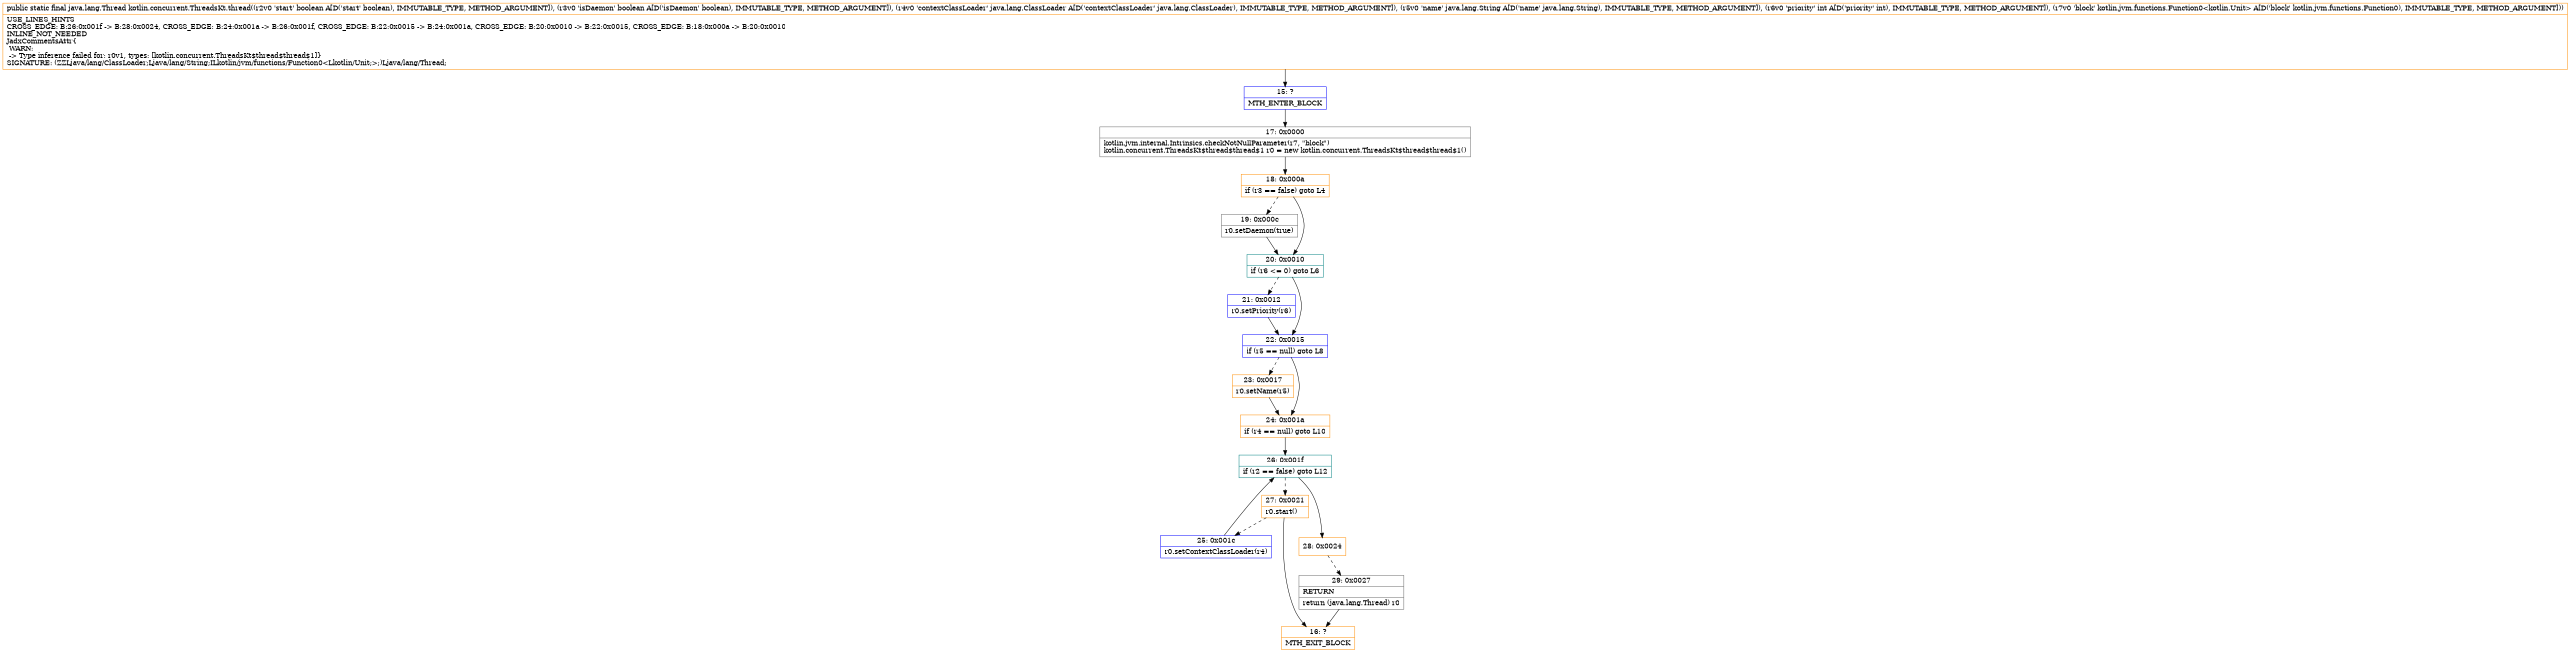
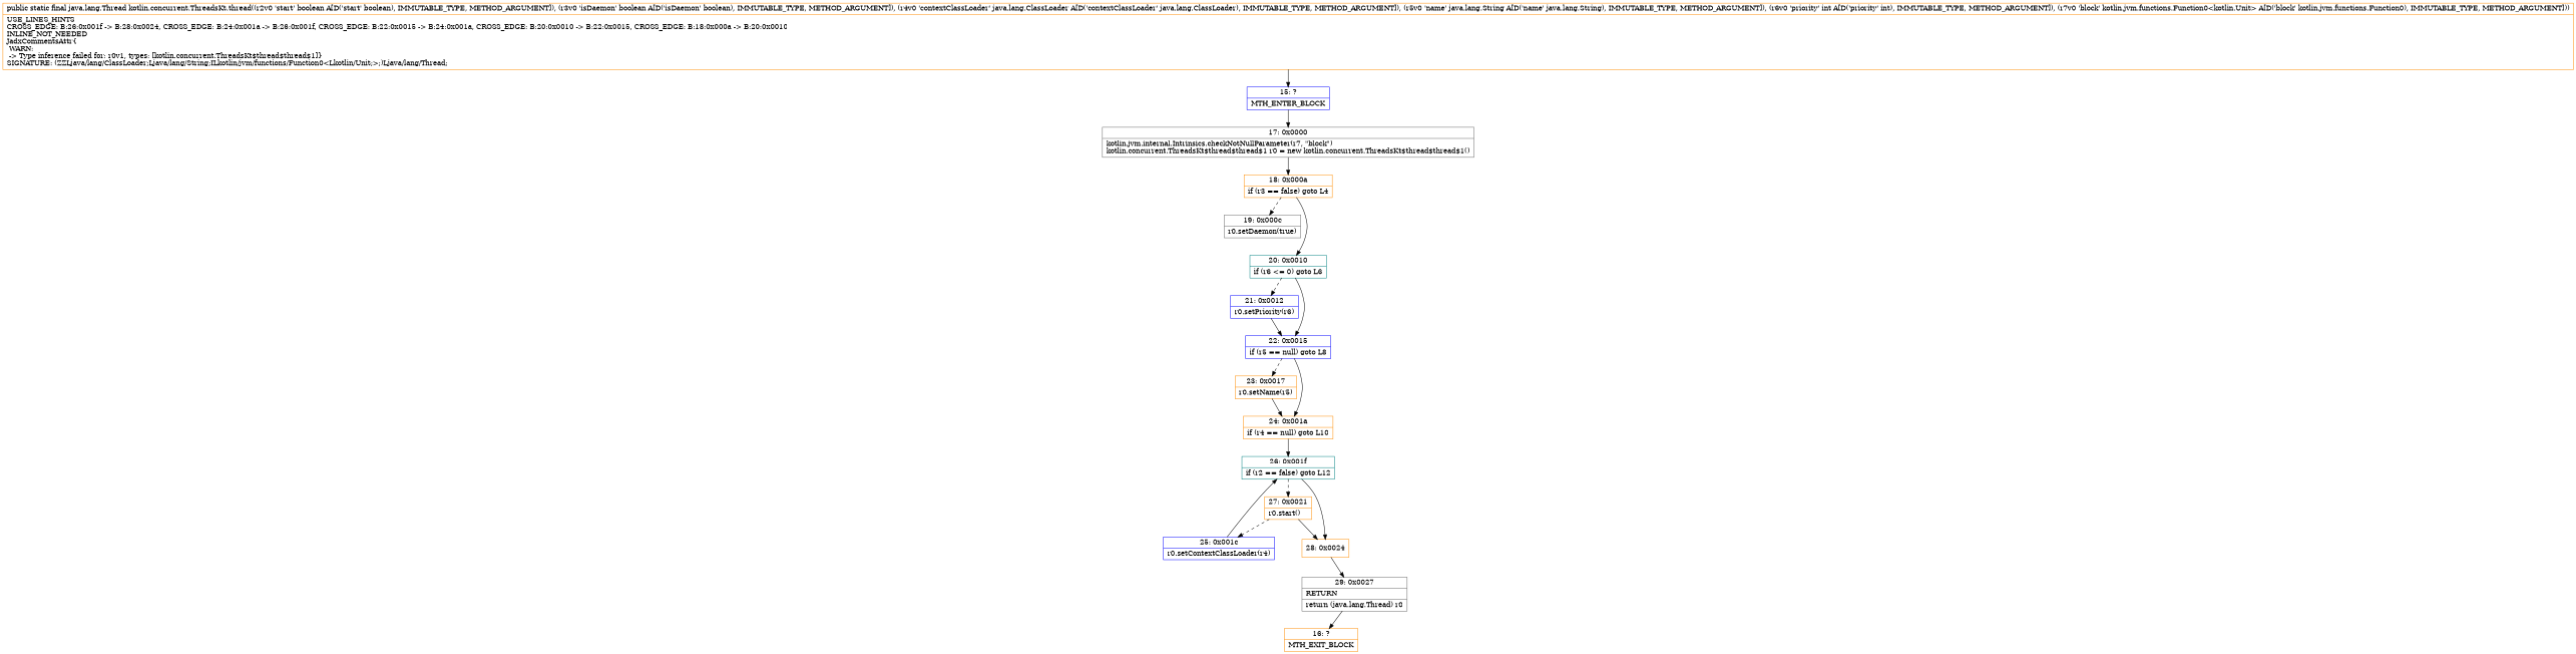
  digraph {
    node [color=darkorange shape=record]
    n1 [color=blue label="{15\:\ ?|MTH_ENTER_BLOCK\l}"]
    n2 [color=gray40 label="{17\:\ 0x0000|kotlin.jvm.internal.Intrinsics.checkNotNullParameter(r7, \"block\")\lkotlin.concurrent.ThreadsKt$thread$thread$1 r0 = new kotlin.concurrent.ThreadsKt$thread$thread$1()\l}"]
    n3 [label="{18\:\ 0x000a|if (r3 == false) goto L4\l}"]
    n4 [color=gray40 label="{19\:\ 0x000c|r0.setDaemon(true)\l}"]
    n5 [color=teal label="{20\:\ 0x0010|if (r6 \<= 0) goto L6\l}"]
    n6 [color=blue label="{21\:\ 0x0012|r0.setPriority(r6)\l}"]
    n7 [color=blue label="{22\:\ 0x0015|if (r5 == null) goto L8\l}"]
    n8 [label="{23\:\ 0x0017|r0.setName(r5)\l}"]
    n9 [label="{24\:\ 0x001a|if (r4 == null) goto L10\l}"]
    n10 [color=teal label="{26\:\ 0x001f|if (r2 == false) goto L12\l}"]
    n11 [color=blue label="{25\:\ 0x001c|r0.setContextClassLoader(r4)\l}"]
    n12 [label="{27\:\ 0x0021|r0.start()\l}"]
    n13 [label="{28\:\ 0x0024}"]
    n14 [color=gray40 label="{29\:\ 0x0027|RETURN\l|return (java.lang.Thread) r0\l}"]
    n15 [label="{16\:\ ?|MTH_EXIT_BLOCK\l}"]
    n16 [label="{public static final java.lang.Thread kotlin.concurrent.ThreadsKt.thread((r2v0 'start' boolean A[D('start' boolean), IMMUTABLE_TYPE, METHOD_ARGUMENT]), (r3v0 'isDaemon' boolean A[D('isDaemon' boolean), IMMUTABLE_TYPE, METHOD_ARGUMENT]), (r4v0 'contextClassLoader' java.lang.ClassLoader A[D('contextClassLoader' java.lang.ClassLoader), IMMUTABLE_TYPE, METHOD_ARGUMENT]), (r5v0 'name' java.lang.String A[D('name' java.lang.String), IMMUTABLE_TYPE, METHOD_ARGUMENT]), (r6v0 'priority' int A[D('priority' int), IMMUTABLE_TYPE, METHOD_ARGUMENT]), (r7v0 'block' kotlin.jvm.functions.Function0\<kotlin.Unit\> A[D('block' kotlin.jvm.functions.Function0), IMMUTABLE_TYPE, METHOD_ARGUMENT]))  | USE_LINES_HINTS\lCROSS_EDGE: B:26:0x001f \-\> B:28:0x0024, CROSS_EDGE: B:24:0x001a \-\> B:26:0x001f, CROSS_EDGE: B:22:0x0015 \-\> B:24:0x001a, CROSS_EDGE: B:20:0x0010 \-\> B:22:0x0015, CROSS_EDGE: B:18:0x000a \-\> B:20:0x0010\lINLINE_NOT_NEEDED\lJadxCommentsAttr\{\l WARN: \l \-\> Type inference failed for: r0v1, types: [kotlin.concurrent.ThreadsKt$thread$thread$1]\}\lSIGNATURE: (ZZLjava\/lang\/ClassLoader;Ljava\/lang\/String;ILkotlin\/jvm\/functions\/Function0\<Lkotlin\/Unit;\>;)Ljava\/lang\/Thread;\l}"]
    n1 -> n2
    n2 -> n3
    n3 -> n4 [style=dashed]
    n3 -> n5
-   n4 -> n5
    n5 -> n6 [style=dashed]
    n5 -> n7
    n6 -> n7
    n7 -> n8 [style=dashed]
    n7 -> n9
    n8 -> n9
    n9 -> n10
    n10 -> n12 [style=dashed]
    n10 -> n13
    n11 -> n10
    n12 -> n11 [style=dashed]
-   n12 -> n15
-   n13 -> n14 [style=dashed]
+   n12 -> n13
+   n13 -> n14
    n14 -> n15
    n16 -> n1
  }
